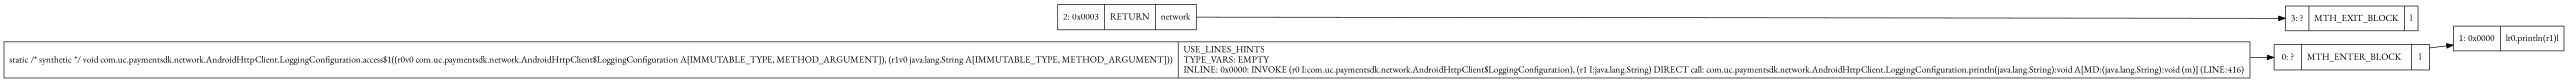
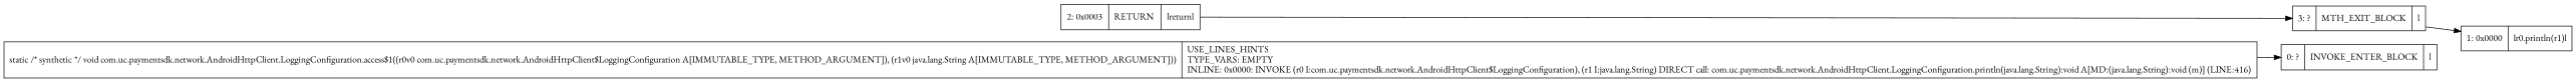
  digraph {
    fontname="EB Garamond"
    rankdir=LR
    node [fontname="EB Garamond" shape=record]
    edge [fontname="EB Garamond"]
-   n1 [label="{0\:\ ?|MTH_ENTER_BLOCK\l|l}"]
+   n1 [label="{0\:\ ?|INVOKE_ENTER_BLOCK\l|l}"]
    n2 [label="{1\:\ 0x0000|lr0.println(r1)l}"]
-   n3 [label="{2\:\ 0x0003|RETURN\l|network}"]
+   n3 [label="{2\:\ 0x0003|RETURN\l|lreturnl}"]
    n4 [label="{3\:\ ?|MTH_EXIT_BLOCK\l|l}"]
    n5 [label="{static \/* synthetic *\/ void com.uc.paymentsdk.network.AndroidHttpClient.LoggingConfiguration.access$1((r0v0 com.uc.paymentsdk.network.AndroidHttpClient$LoggingConfiguration A[IMMUTABLE_TYPE, METHOD_ARGUMENT]), (r1v0 java.lang.String A[IMMUTABLE_TYPE, METHOD_ARGUMENT]))  | USE_LINES_HINTS\lTYPE_VARS: EMPTY\lINLINE: 0x0000: INVOKE (r0 I:com.uc.paymentsdk.network.AndroidHttpClient$LoggingConfiguration), (r1 I:java.lang.String) DIRECT call: com.uc.paymentsdk.network.AndroidHttpClient.LoggingConfiguration.println(java.lang.String):void A[MD:(java.lang.String):void (m)] (LINE:416)\l}"]
-   n1 -> n2
+   n4 -> n2
    n3 -> n4
    n5 -> n1
  }
